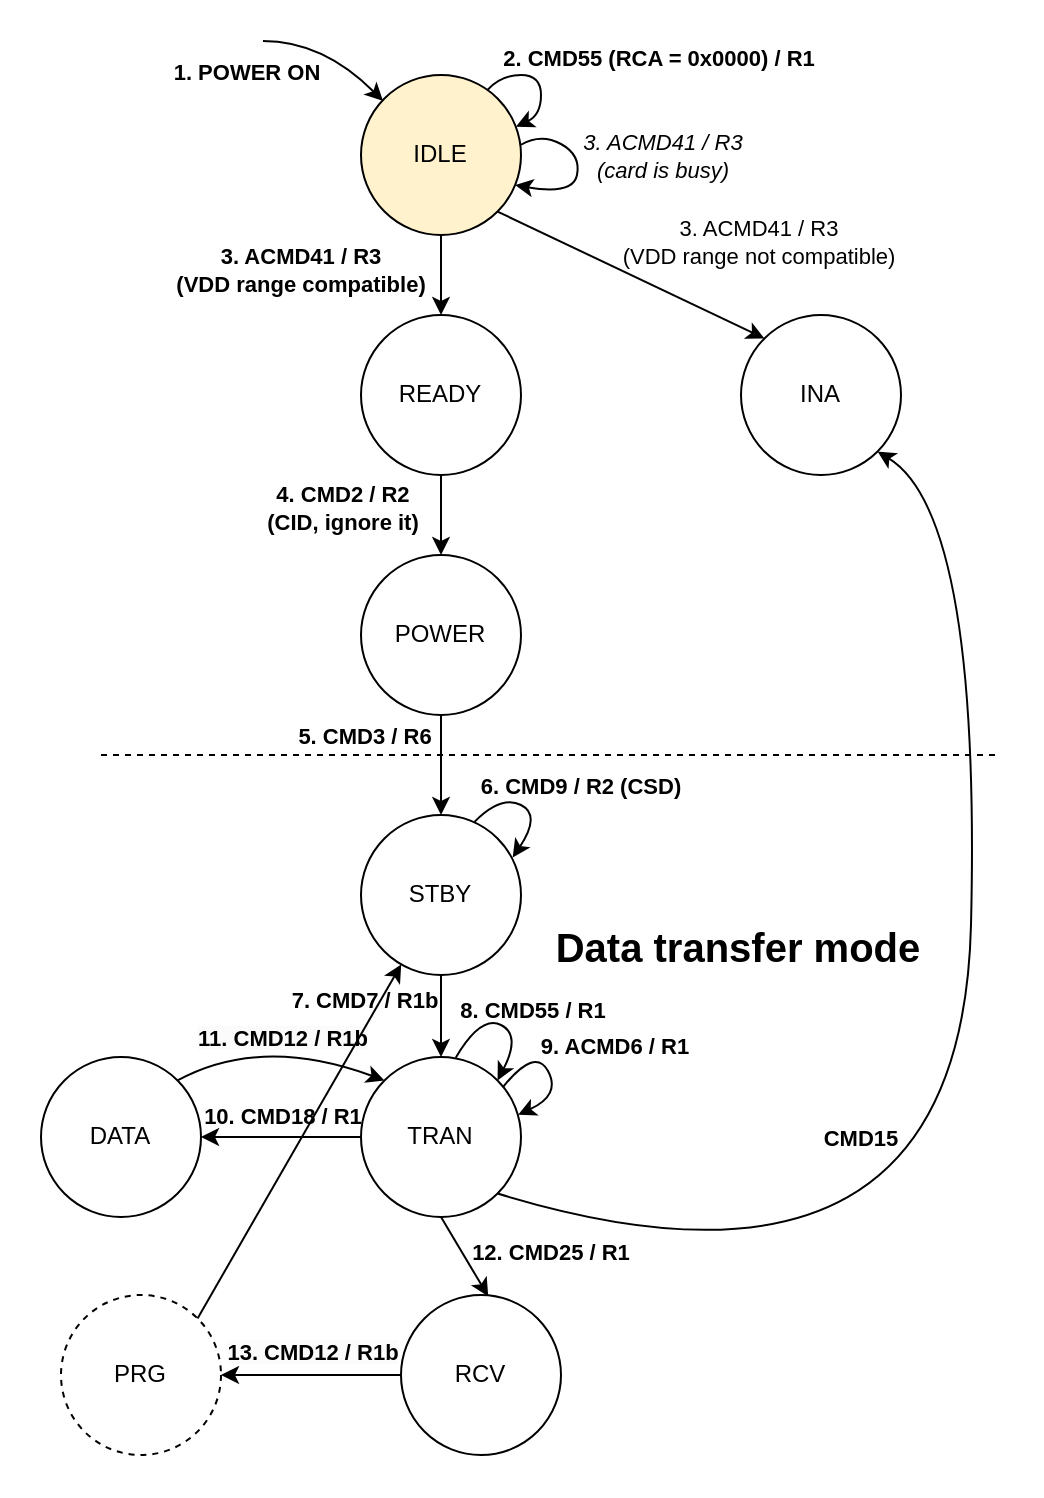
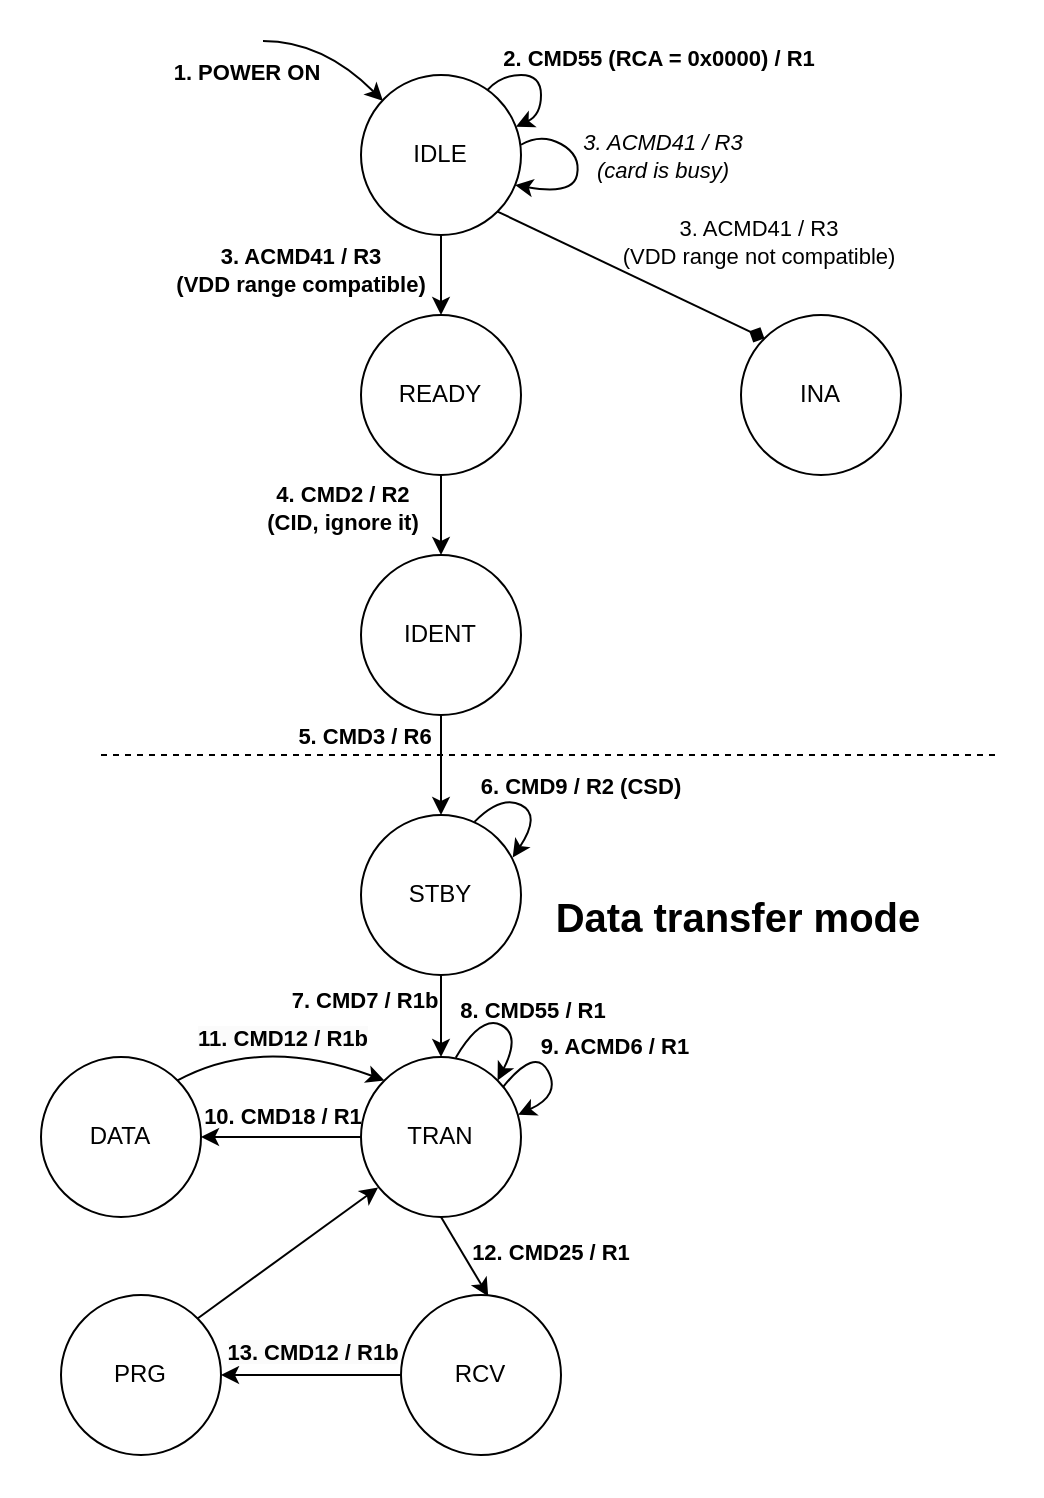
  <mxCell id="0" />
  <mxCell id="1" parent="0" />
- <mxCell id="2" value="IDLE" style="ellipse;whiteSpace=wrap;html=1;aspect=fixed;fillColor=#fff2cc;" parent="1" vertex="1"><mxGeometry x="180" y="37" width="80" height="80" as="geometry" /></mxCell>
+ <mxCell id="2" value="IDLE" style="ellipse;whiteSpace=wrap;html=1;aspect=fixed;" parent="1" vertex="1"><mxGeometry x="180" y="37" width="80" height="80" as="geometry" /></mxCell>
  <mxCell id="3" value="" style="curved=1;endArrow=classic;html=1;rounded=0;" parent="1" edge="1"><mxGeometry width="50" height="50" relative="1" as="geometry"><mxPoint x="131" y="20" as="sourcePoint" /><mxPoint x="191" y="50" as="targetPoint" /><Array as="points"><mxPoint x="161" y="20" /></Array></mxGeometry></mxCell>
  <mxCell id="4" value="&lt;b&gt;1. POWER ON&lt;/b&gt;" style="edgeLabel;html=1;align=center;verticalAlign=middle;resizable=0;points=[];labelBackgroundColor=none;" parent="3" vertex="1" connectable="0"><mxGeometry x="0.084" y="-4" relative="1" as="geometry"><mxPoint x="-42" y="6" as="offset" /></mxGeometry></mxCell>
  <mxCell id="5" value="INA" style="ellipse;whiteSpace=wrap;html=1;aspect=fixed;" parent="1" vertex="1"><mxGeometry x="370" y="157" width="80" height="80" as="geometry" /></mxCell>
- <mxCell id="6" value="" style="curved=1;endArrow=classic;html=1;rounded=0;entryX=0;entryY=0;entryDx=0;entryDy=0;exitX=1;exitY=1;exitDx=0;exitDy=0;" parent="1" source="2" target="5" edge="1"><mxGeometry width="50" height="50" relative="1" as="geometry"><mxPoint x="216.88" y="140.76" as="sourcePoint" /><mxPoint x="112" y="197" as="targetPoint" /><Array as="points" /></mxGeometry></mxCell>
+ <mxCell id="6" value="" style="curved=1;endArrow=diamond;html=1;rounded=0;entryX=0;entryY=0;entryDx=0;entryDy=0;exitX=1;exitY=1;exitDx=0;exitDy=0;" parent="1" source="2" target="5" edge="1"><mxGeometry width="50" height="50" relative="1" as="geometry"><mxPoint x="216.88" y="140.76" as="sourcePoint" /><mxPoint x="112" y="197" as="targetPoint" /><Array as="points" /></mxGeometry></mxCell>
  <mxCell id="7" value="3. ACMD41 / R3&lt;br&gt;(VDD range not compatible)" style="edgeLabel;html=1;align=center;verticalAlign=middle;resizable=0;points=[];labelBackgroundColor=none;" parent="6" vertex="1" connectable="0"><mxGeometry x="0.664" relative="1" as="geometry"><mxPoint x="19" y="-38" as="offset" /></mxGeometry></mxCell>
  <mxCell id="8" value="" style="curved=1;endArrow=classic;html=1;rounded=0;exitX=0.792;exitY=0.092;exitDx=0;exitDy=0;exitPerimeter=0;entryX=0.969;entryY=0.323;entryDx=0;entryDy=0;entryPerimeter=0;" parent="1" source="2" target="2" edge="1"><mxGeometry width="50" height="50" relative="1" as="geometry"><mxPoint x="243.48" y="43.16" as="sourcePoint" /><mxPoint x="259" y="67" as="targetPoint" /><Array as="points"><mxPoint x="250" y="37" /><mxPoint x="270" y="37" /><mxPoint x="270" y="57" /></Array></mxGeometry></mxCell>
  <mxCell id="9" value="&lt;b style=&quot;&quot;&gt;2. CMD55 (RCA = 0x0000) / R1&lt;/b&gt;" style="edgeLabel;html=1;align=center;verticalAlign=middle;resizable=0;points=[];labelBackgroundColor=none;" parent="8" vertex="1" connectable="0"><mxGeometry x="-0.1" y="-1" relative="1" as="geometry"><mxPoint x="59" y="-10" as="offset" /></mxGeometry></mxCell>
  <mxCell id="10" value="" style="curved=1;endArrow=classic;html=1;rounded=0;exitX=1;exitY=0.436;exitDx=0;exitDy=0;exitPerimeter=0;entryX=0.963;entryY=0.688;entryDx=0;entryDy=0;entryPerimeter=0;" parent="1" source="2" target="2" edge="1"><mxGeometry width="50" height="50" relative="1" as="geometry"><mxPoint x="259.36" y="73.36" as="sourcePoint" /><mxPoint x="260" y="93" as="targetPoint" /><Array as="points"><mxPoint x="270" y="66" /><mxPoint x="290" y="77" /><mxPoint x="286" y="97" /></Array></mxGeometry></mxCell>
  <mxCell id="11" value="&lt;i style=&quot;&quot;&gt;3. ACMD41 / R3&lt;br&gt;(card is busy)&lt;/i&gt;" style="edgeLabel;html=1;align=center;verticalAlign=middle;resizable=0;points=[];labelBackgroundColor=none;" parent="10" vertex="1" connectable="0"><mxGeometry x="-0.1" y="-1" relative="1" as="geometry"><mxPoint x="42" y="-3" as="offset" /></mxGeometry></mxCell>
  <mxCell id="12" value="READY" style="ellipse;whiteSpace=wrap;html=1;aspect=fixed;" parent="1" vertex="1"><mxGeometry x="180" y="157" width="80" height="80" as="geometry" /></mxCell>
  <mxCell id="13" value="" style="curved=1;endArrow=classic;html=1;rounded=0;exitX=0.5;exitY=1;exitDx=0;exitDy=0;entryX=0.5;entryY=0;entryDx=0;entryDy=0;" parent="1" source="2" target="12" edge="1"><mxGeometry width="50" height="50" relative="1" as="geometry"><mxPoint x="218.96" y="116.64" as="sourcePoint" /><mxPoint x="220" y="147" as="targetPoint" /><Array as="points" /></mxGeometry></mxCell>
  <mxCell id="14" value="&lt;b style=&quot;&quot;&gt;3. ACMD41 / R3&lt;br&gt;(&lt;/b&gt;&lt;b&gt;VDD range compatible&lt;/b&gt;&lt;b style=&quot;&quot;&gt;)&lt;/b&gt;" style="edgeLabel;html=1;align=center;verticalAlign=middle;resizable=0;points=[];labelBackgroundColor=none;" parent="13" vertex="1" connectable="0"><mxGeometry x="-0.1" y="-1" relative="1" as="geometry"><mxPoint x="-70" y="-1" as="offset" /></mxGeometry></mxCell>
- <mxCell id="15" value="POWER" style="ellipse;whiteSpace=wrap;html=1;aspect=fixed;" parent="1" vertex="1"><mxGeometry x="180" y="277" width="80" height="80" as="geometry" /></mxCell>
+ <mxCell id="15" value="IDENT" style="ellipse;whiteSpace=wrap;html=1;aspect=fixed;" parent="1" vertex="1"><mxGeometry x="180" y="277" width="80" height="80" as="geometry" /></mxCell>
  <mxCell id="16" value="" style="curved=1;endArrow=classic;html=1;rounded=0;exitX=0.5;exitY=1;exitDx=0;exitDy=0;entryX=0.5;entryY=0;entryDx=0;entryDy=0;" parent="1" edge="1"><mxGeometry width="50" height="50" relative="1" as="geometry"><mxPoint x="220" y="237" as="sourcePoint" /><mxPoint x="220" y="277" as="targetPoint" /><Array as="points" /></mxGeometry></mxCell>
  <mxCell id="17" value="&lt;b style=&quot;&quot;&gt;4. CMD2 / R2&lt;br&gt;(CID, ignore it)&lt;br&gt;&lt;/b&gt;" style="edgeLabel;html=1;align=center;verticalAlign=middle;resizable=0;points=[];labelBackgroundColor=none;" parent="16" vertex="1" connectable="0"><mxGeometry x="-0.1" y="-1" relative="1" as="geometry"><mxPoint x="-49" y="-2" as="offset" /></mxGeometry></mxCell>
  <mxCell id="18" value="STBY" style="ellipse;whiteSpace=wrap;html=1;aspect=fixed;" parent="1" vertex="1"><mxGeometry x="180" y="407" width="80" height="80" as="geometry" /></mxCell>
  <mxCell id="19" value="" style="endArrow=none;dashed=1;html=1;rounded=0;" parent="1" edge="1"><mxGeometry width="50" height="50" relative="1" as="geometry"><mxPoint x="50" y="377" as="sourcePoint" /><mxPoint x="500" y="377" as="targetPoint" /></mxGeometry></mxCell>
- <mxCell id="20" value="&lt;font style=&quot;font-size: 20px;&quot;&gt;&lt;b&gt;Data transfer mode&lt;/b&gt;&lt;/font&gt;" style="text;html=1;strokeColor=none;fillColor=none;align=center;verticalAlign=middle;whiteSpace=wrap;rounded=0;labelBackgroundColor=none;" parent="1" vertex="1"><mxGeometry x="274" y="458" width="190" height="30" as="geometry" /></mxCell>
+ <mxCell id="20" value="&lt;font style=&quot;font-size: 20px;&quot;&gt;&lt;b&gt;Data transfer mode&lt;/b&gt;&lt;/font&gt;" style="text;html=1;strokeColor=none;fillColor=none;align=center;verticalAlign=middle;whiteSpace=wrap;rounded=0;labelBackgroundColor=none;" parent="1" vertex="1"><mxGeometry x="274" y="443" width="190" height="30" as="geometry" /></mxCell>
  <mxCell id="21" value="" style="curved=1;endArrow=classic;html=1;rounded=0;exitX=0.5;exitY=1;exitDx=0;exitDy=0;entryX=0.5;entryY=0;entryDx=0;entryDy=0;" parent="1" target="18" edge="1"><mxGeometry width="50" height="50" relative="1" as="geometry"><mxPoint x="220" y="357" as="sourcePoint" /><mxPoint x="220" y="397" as="targetPoint" /><Array as="points" /></mxGeometry></mxCell>
  <mxCell id="22" value="&lt;b style=&quot;&quot;&gt;5. CMD3 / R6&lt;br&gt;&lt;/b&gt;" style="edgeLabel;html=1;align=center;verticalAlign=middle;resizable=0;points=[];labelBackgroundColor=none;" parent="21" vertex="1" connectable="0"><mxGeometry x="-0.1" y="-1" relative="1" as="geometry"><mxPoint x="-38" y="-13" as="offset" /></mxGeometry></mxCell>
  <mxCell id="23" value="TRAN" style="ellipse;whiteSpace=wrap;html=1;aspect=fixed;" parent="1" vertex="1"><mxGeometry x="180" y="528" width="80" height="80" as="geometry" /></mxCell>
  <mxCell id="24" value="" style="endArrow=classic;html=1;rounded=0;fontSize=20;entryX=0.5;entryY=0;entryDx=0;entryDy=0;exitX=0.5;exitY=1;exitDx=0;exitDy=0;" parent="1" source="18" target="23" edge="1"><mxGeometry width="50" height="50" relative="1" as="geometry"><mxPoint x="180" y="437" as="sourcePoint" /><mxPoint x="230" y="387" as="targetPoint" /></mxGeometry></mxCell>
  <mxCell id="25" value="&lt;span style=&quot;font-size: 11px;&quot;&gt;&lt;b&gt;7. CMD7 / R1b&lt;/b&gt;&lt;/span&gt;" style="edgeLabel;html=1;align=center;verticalAlign=middle;resizable=0;points=[];fontSize=20;labelBackgroundColor=none;" parent="24" vertex="1" connectable="0"><mxGeometry x="0.562" y="1" relative="1" as="geometry"><mxPoint x="-40" y="-24" as="offset" /></mxGeometry></mxCell>
  <mxCell id="26" value="" style="curved=1;endArrow=classic;html=1;rounded=0;exitX=0.792;exitY=0.092;exitDx=0;exitDy=0;exitPerimeter=0;entryX=1;entryY=0;entryDx=0;entryDy=0;" parent="1" target="23" edge="1"><mxGeometry width="50" height="50" relative="1" as="geometry"><mxPoint x="227.36" y="528.36" as="sourcePoint" /><mxPoint x="246.68" y="545.12" as="targetPoint" /><Array as="points"><mxPoint x="240" y="507" /><mxPoint x="260" y="517" /></Array></mxGeometry></mxCell>
  <mxCell id="27" value="&lt;b style=&quot;&quot;&gt;8. CMD55 / R1&lt;/b&gt;" style="edgeLabel;html=1;align=center;verticalAlign=middle;resizable=0;points=[];labelBackgroundColor=none;" parent="26" vertex="1" connectable="0"><mxGeometry x="-0.1" y="-1" relative="1" as="geometry"><mxPoint x="19" y="-7" as="offset" /></mxGeometry></mxCell>
  <mxCell id="28" value="" style="curved=1;endArrow=classic;html=1;rounded=0;exitX=0;exitY=0.5;exitDx=0;exitDy=0;entryX=1;entryY=0.5;entryDx=0;entryDy=0;" parent="1" source="23" target="32" edge="1"><mxGeometry width="50" height="50" relative="1" as="geometry"><mxPoint x="223.36" y="625.36" as="sourcePoint" /><mxPoint x="237.52" y="643.84" as="targetPoint" /></mxGeometry></mxCell>
  <mxCell id="29" value="&lt;b&gt;10. CMD18 / R1&lt;/b&gt;" style="edgeLabel;html=1;align=center;verticalAlign=middle;resizable=0;points=[];fontSize=11;labelBackgroundColor=none;" parent="28" vertex="1" connectable="0"><mxGeometry x="-0.376" relative="1" as="geometry"><mxPoint x="-15" y="-11" as="offset" /></mxGeometry></mxCell>
  <mxCell id="30" value="" style="curved=1;endArrow=classic;html=1;rounded=0;exitX=0.926;exitY=0.237;exitDx=0;exitDy=0;exitPerimeter=0;entryX=0.982;entryY=0.361;entryDx=0;entryDy=0;entryPerimeter=0;" parent="1" target="23" edge="1"><mxGeometry width="50" height="50" relative="1" as="geometry"><mxPoint x="251.08" y="542.96" as="sourcePoint" /><mxPoint x="260" y="557" as="targetPoint" /><Array as="points"><mxPoint x="267" y="523" /><mxPoint x="280" y="547" /></Array></mxGeometry></mxCell>
  <mxCell id="31" value="&lt;b style=&quot;&quot;&gt;9. ACMD6 / R1&lt;/b&gt;" style="edgeLabel;html=1;align=center;verticalAlign=middle;resizable=0;points=[];labelBackgroundColor=none;" parent="30" vertex="1" connectable="0"><mxGeometry x="-0.1" y="-1" relative="1" as="geometry"><mxPoint x="36" y="-8" as="offset" /></mxGeometry></mxCell>
  <mxCell id="32" value="DATA" style="ellipse;whiteSpace=wrap;html=1;aspect=fixed;" parent="1" vertex="1"><mxGeometry x="20" y="528" width="80" height="80" as="geometry" /></mxCell>
  <mxCell id="33" value="" style="curved=1;endArrow=classic;html=1;rounded=0;fontSize=11;exitX=1;exitY=0;exitDx=0;exitDy=0;entryX=0;entryY=0;entryDx=0;entryDy=0;" parent="1" source="32" target="23" edge="1"><mxGeometry width="50" height="50" relative="1" as="geometry"><mxPoint x="200" y="577" as="sourcePoint" /><mxPoint x="250" y="527" as="targetPoint" /><Array as="points"><mxPoint x="130" y="517" /></Array></mxGeometry></mxCell>
  <mxCell id="34" value="&lt;b style=&quot;border-color: var(--border-color); background-color: rgb(251, 251, 251);&quot;&gt;11. CMD12 / R1b&lt;/b&gt;" style="edgeLabel;html=1;align=center;verticalAlign=middle;resizable=0;points=[];" parent="33" vertex="1" connectable="0"><mxGeometry x="-0.299" y="-8" relative="1" as="geometry"><mxPoint x="13" y="-9" as="offset" /></mxGeometry></mxCell>
  <mxCell id="35" value="" style="rounded=0;orthogonalLoop=1;jettySize=auto;html=1;fontSize=11;" parent="1" source="37" target="40" edge="1"><mxGeometry relative="1" as="geometry" /></mxCell>
  <mxCell id="36" value="&lt;b style=&quot;border-color: var(--border-color); background-color: rgb(251, 251, 251);&quot;&gt;13. CMD12 / R1b&lt;/b&gt;" style="edgeLabel;html=1;align=center;verticalAlign=middle;resizable=0;points=[];" parent="35" vertex="1" connectable="0"><mxGeometry x="0.242" y="-2" relative="1" as="geometry"><mxPoint x="11" y="-10" as="offset" /></mxGeometry></mxCell>
  <mxCell id="37" value="RCV" style="ellipse;whiteSpace=wrap;html=1;aspect=fixed;" parent="1" vertex="1"><mxGeometry x="200" y="647" width="80" height="80" as="geometry" /></mxCell>
  <mxCell id="38" value="" style="curved=1;endArrow=classic;html=1;rounded=0;exitX=0.5;exitY=1;exitDx=0;exitDy=0;entryX=0.545;entryY=0.008;entryDx=0;entryDy=0;entryPerimeter=0;" parent="1" source="23" target="37" edge="1"><mxGeometry width="50" height="50" relative="1" as="geometry"><mxPoint x="205.76" y="609.84" as="sourcePoint" /><mxPoint x="170" y="657" as="targetPoint" /></mxGeometry></mxCell>
  <mxCell id="39" value="&lt;b&gt;12. CMD25 / R1&lt;/b&gt;" style="edgeLabel;html=1;align=center;verticalAlign=middle;resizable=0;points=[];fontSize=11;labelBackgroundColor=none;" parent="38" vertex="1" connectable="0"><mxGeometry x="-0.376" relative="1" as="geometry"><mxPoint x="47" y="5" as="offset" /></mxGeometry></mxCell>
- <mxCell id="40" value="PRG" style="ellipse;whiteSpace=wrap;html=1;aspect=fixed;dashed=1;" parent="1" vertex="1"><mxGeometry x="30" y="647" width="80" height="80" as="geometry" /></mxCell>
- <mxCell id="41" value="" style="curved=1;endArrow=classic;html=1;rounded=0;fontSize=11;exitX=1;exitY=0;exitDx=0;exitDy=0;" parent="1" source="40" target="18" edge="1"><mxGeometry width="50" height="50" relative="1" as="geometry"><mxPoint x="202.24" y="817" as="sourcePoint" /><mxPoint x="114" y="579.36" as="targetPoint" /></mxGeometry></mxCell>
- <mxCell id="42" value="" style="curved=1;endArrow=classic;html=1;rounded=0;fontSize=11;entryX=1;entryY=1;entryDx=0;entryDy=0;exitX=1;exitY=1;exitDx=0;exitDy=0;" parent="1" source="23" target="5" edge="1"><mxGeometry width="50" height="50" relative="1" as="geometry"><mxPoint x="226" y="607" as="sourcePoint" /><mxPoint x="610" y="484" as="targetPoint" /><Array as="points"><mxPoint x="480" y="667" /><mxPoint x="490" y="257" /></Array></mxGeometry></mxCell>
- <mxCell id="43" value="&lt;b&gt;CMD15&lt;/b&gt;" style="edgeLabel;html=1;align=center;verticalAlign=middle;resizable=0;points=[];fontSize=11;" parent="42" vertex="1" connectable="0"><mxGeometry x="0.35" relative="1" as="geometry"><mxPoint x="-56" y="140" as="offset" /></mxGeometry></mxCell>
+ <mxCell id="40" value="PRG" style="ellipse;whiteSpace=wrap;html=1;aspect=fixed;" parent="1" vertex="1"><mxGeometry x="30" y="647" width="80" height="80" as="geometry" /></mxCell>
+ <mxCell id="41" value="" style="curved=1;endArrow=classic;html=1;rounded=0;fontSize=11;exitX=1;exitY=0;exitDx=0;exitDy=0;entryX=0.107;entryY=0.816;entryDx=0;entryDy=0;entryPerimeter=0;" parent="1" source="40" target="23" edge="1"><mxGeometry width="50" height="50" relative="1" as="geometry"><mxPoint x="202.24" y="817" as="sourcePoint" /><mxPoint x="114" y="579.36" as="targetPoint" /></mxGeometry></mxCell>
  <mxCell id="44" value="" style="curved=1;endArrow=classic;html=1;rounded=0;exitX=0.709;exitY=0.043;exitDx=0;exitDy=0;exitPerimeter=0;entryX=0.948;entryY=0.266;entryDx=0;entryDy=0;entryPerimeter=0;" parent="1" source="18" target="18" edge="1"><mxGeometry width="50" height="50" relative="1" as="geometry"><mxPoint x="237.36" y="418.36" as="sourcePoint" /><mxPoint x="258" y="430" as="targetPoint" /><Array as="points"><mxPoint x="250" y="397" /><mxPoint x="270" y="407" /></Array></mxGeometry></mxCell>
  <mxCell id="45" value="&lt;b style=&quot;&quot;&gt;6. CMD9 / R2 (CSD)&lt;/b&gt;" style="edgeLabel;html=1;align=center;verticalAlign=middle;resizable=0;points=[];labelBackgroundColor=none;" parent="44" vertex="1" connectable="0"><mxGeometry x="-0.1" y="-1" relative="1" as="geometry"><mxPoint x="30" y="-10" as="offset" /></mxGeometry></mxCell>
